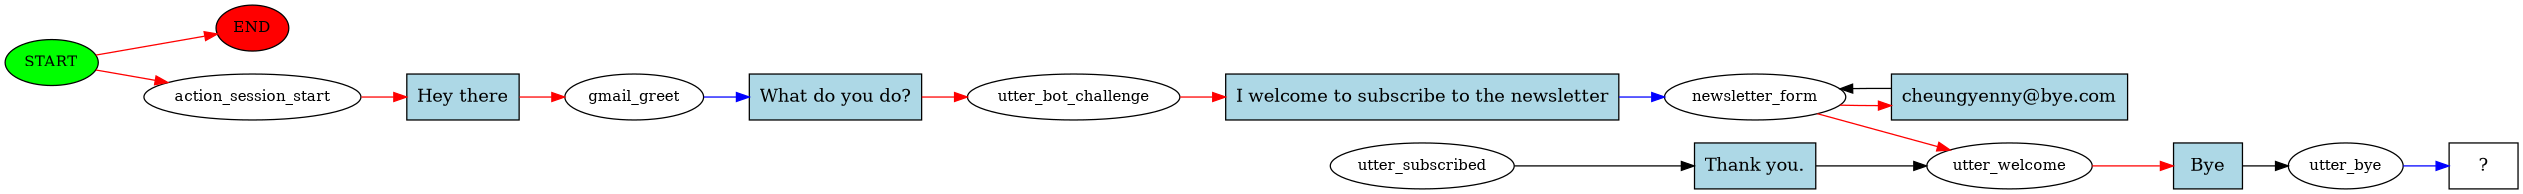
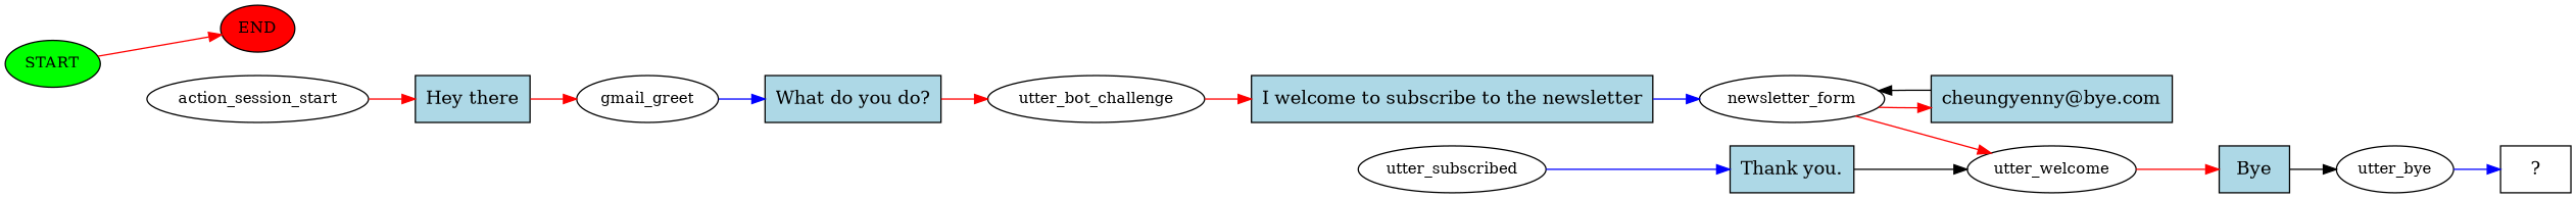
  digraph {
    rankdir=LR
    node [fontsize=12]
    edge [color=red]
    n1 [fillcolor=green label=START style=filled]
    n2 [fillcolor=red label=END style=filled]
    n3 [label=action_session_start]
    n4 [fillcolor=lightblue label="Hey there" shape=rect style=filled fontsize=""]
    n5 [label=gmail_greet]
    n6 [fillcolor=lightblue label="What do you do?" shape=rect style=filled fontsize=""]
    n7 [label=utter_bot_challenge]
    n8 [fillcolor=lightblue label="I welcome to subscribe to the newsletter" shape=rect style=filled fontsize=""]
    n9 [label=newsletter_form]
    n10 [fillcolor=lightblue label="cheungyenny@bye.com" shape=rect style=filled fontsize=""]
    n11 [label=utter_welcome]
    n12 [label=utter_subscribed]
    n13 [fillcolor=lightblue label="Thank you." shape=rect style=filled fontsize=""]
    n14 [fillcolor=lightblue label=Bye shape=rect style=filled fontsize=""]
    n15 [label=utter_bye]
    n16 [label="  ?  " shape=rect fontsize=""]
    n1 -> n2
-   n1 -> n3
    n3 -> n4
    n4 -> n5
    n5 -> n6 [color=blue]
    n6 -> n7
    n7 -> n8
    n8 -> n9 [color=blue]
    n9 -> n10
    n9 -> n11
    n10 -> n9 [color=black]
    n11 -> n14
-   n12 -> n13 [color=black]
+   n12 -> n13 [color=blue]
    n13 -> n11 [color=black]
    n14 -> n15 [color=black]
    n15 -> n16 [color=blue]
  }
